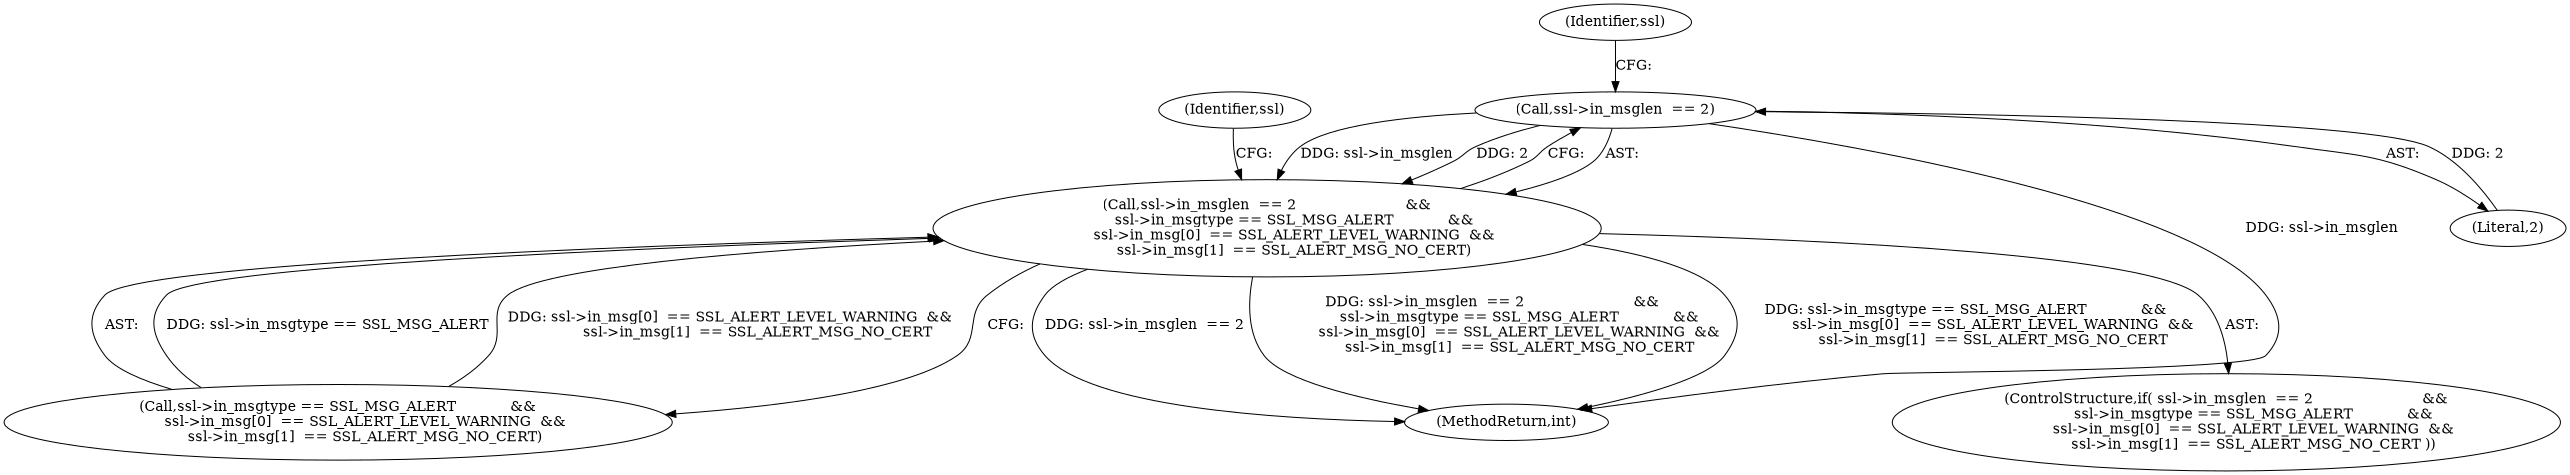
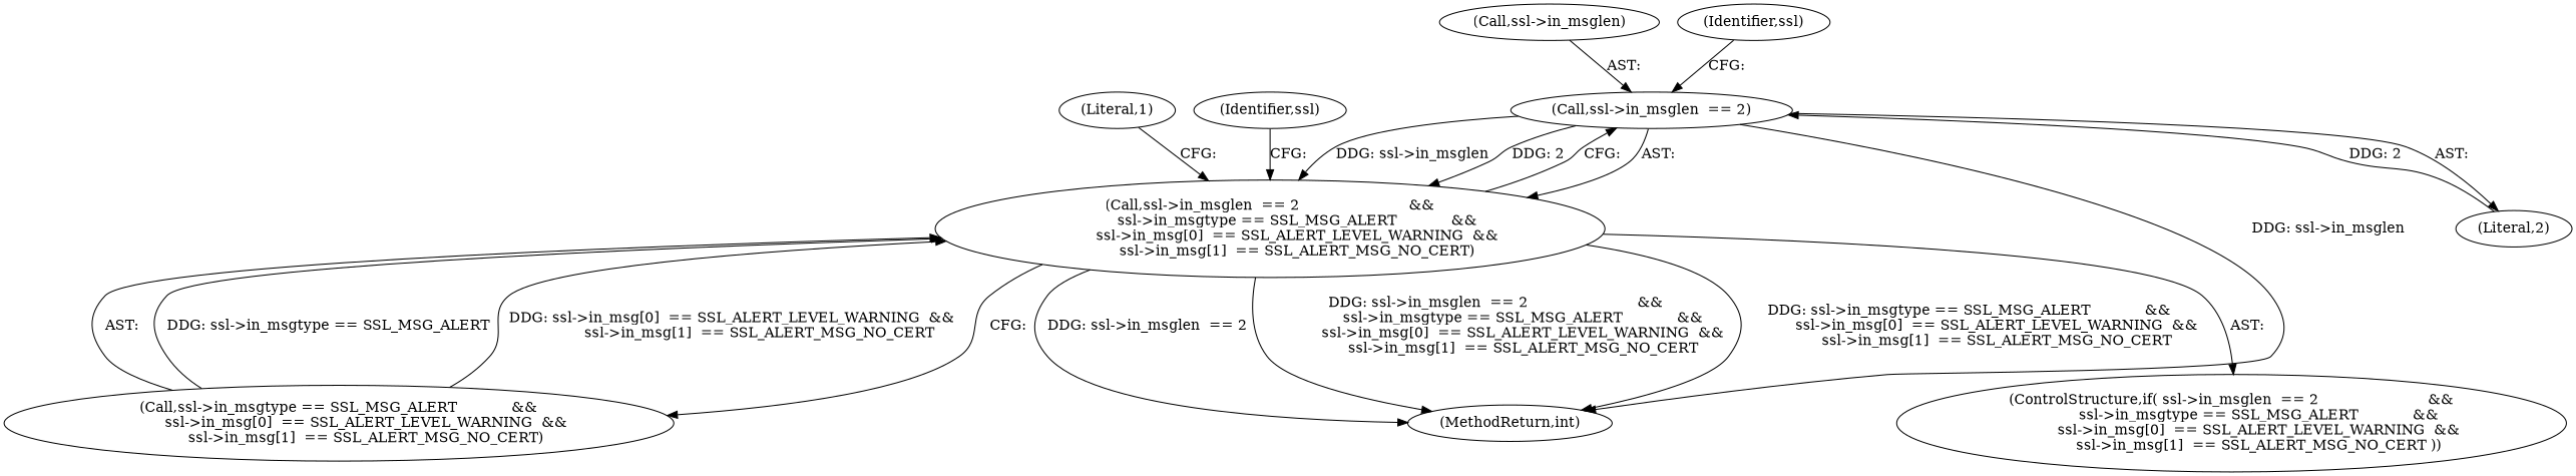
  digraph {
    n1 [label="(Call,ssl->in_msglen  == 2)"]
    n2 [label="(Call,ssl->in_msglen  == 2                        &&\n            ssl->in_msgtype == SSL_MSG_ALERT            &&\n            ssl->in_msg[0]  == SSL_ALERT_LEVEL_WARNING  &&\n            ssl->in_msg[1]  == SSL_ALERT_MSG_NO_CERT)"]
    n3 [label="(MethodReturn,int)"]
    n4 [label="(Literal,2)"]
    n5 [label="(Call,ssl->in_msgtype == SSL_MSG_ALERT            &&\n            ssl->in_msg[0]  == SSL_ALERT_LEVEL_WARNING  &&\n            ssl->in_msg[1]  == SSL_ALERT_MSG_NO_CERT)"]
    n6 [label="(ControlStructure,if( ssl->in_msglen  == 2                        &&\n            ssl->in_msgtype == SSL_MSG_ALERT            &&\n            ssl->in_msg[0]  == SSL_ALERT_LEVEL_WARNING  &&\n            ssl->in_msg[1]  == SSL_ALERT_MSG_NO_CERT ))"]
+   n7 [label="(Literal,1)"]
+   n8 [label="(Call,ssl->in_msglen)"]
    n9 [label="(Identifier,ssl)"]
    n10 [label="(Identifier,ssl)"]
    n1 -> n2 [label="AST: "]
    n1 -> n2 [label="DDG: ssl->in_msglen"]
    n1 -> n2 [label="DDG: 2"]
    n1 -> n3 [label="DDG: ssl->in_msglen"]
    n1 -> n4 [label="AST: "]
    n2 -> n1 [label="CFG: "]
    n2 -> n3 [label="DDG: ssl->in_msgtype == SSL_MSG_ALERT            &&\n            ssl->in_msg[0]  == SSL_ALERT_LEVEL_WARNING  &&\n            ssl->in_msg[1]  == SSL_ALERT_MSG_NO_CERT"]
    n2 -> n3 [label="DDG: ssl->in_msglen  == 2"]
    n2 -> n3 [label="DDG: ssl->in_msglen  == 2                        &&\n            ssl->in_msgtype == SSL_MSG_ALERT            &&\n            ssl->in_msg[0]  == SSL_ALERT_LEVEL_WARNING  &&\n            ssl->in_msg[1]  == SSL_ALERT_MSG_NO_CERT"]
    n2 -> n5 [label="CFG: "]
    n2 -> n6 [label="AST: "]
    n4 -> n1 [label="DDG: 2"]
    n5 -> n2 [label="AST: "]
    n5 -> n2 [label="DDG: ssl->in_msgtype == SSL_MSG_ALERT"]
    n5 -> n2 [label="DDG: ssl->in_msg[0]  == SSL_ALERT_LEVEL_WARNING  &&\n            ssl->in_msg[1]  == SSL_ALERT_MSG_NO_CERT"]
+   n7 -> n2 [label="CFG: "]
+   n8 -> n1 [label="AST: "]
    n9 -> n1 [label="CFG: "]
    n10 -> n2 [label="CFG: "]
  }
